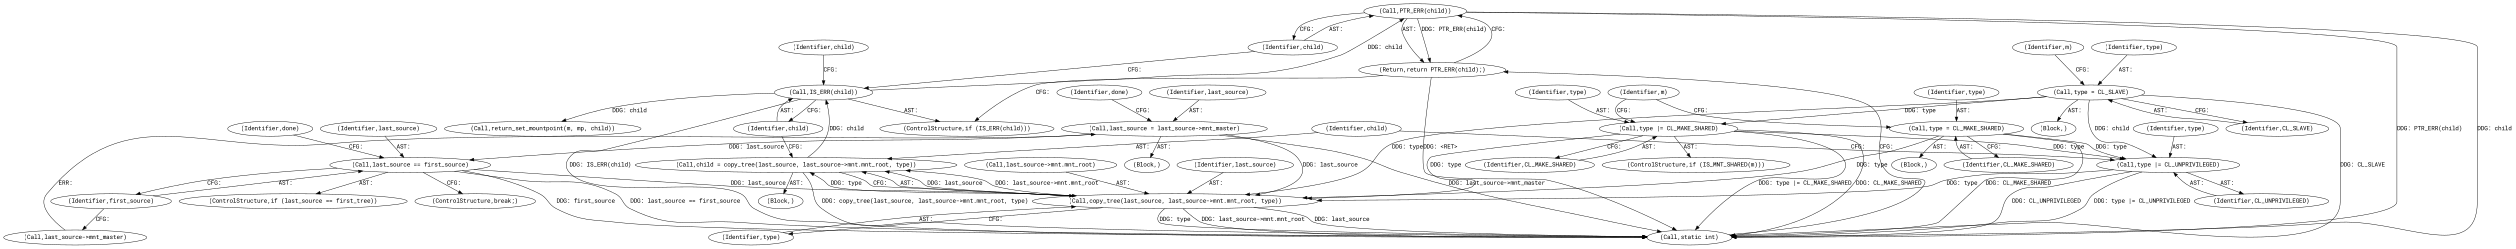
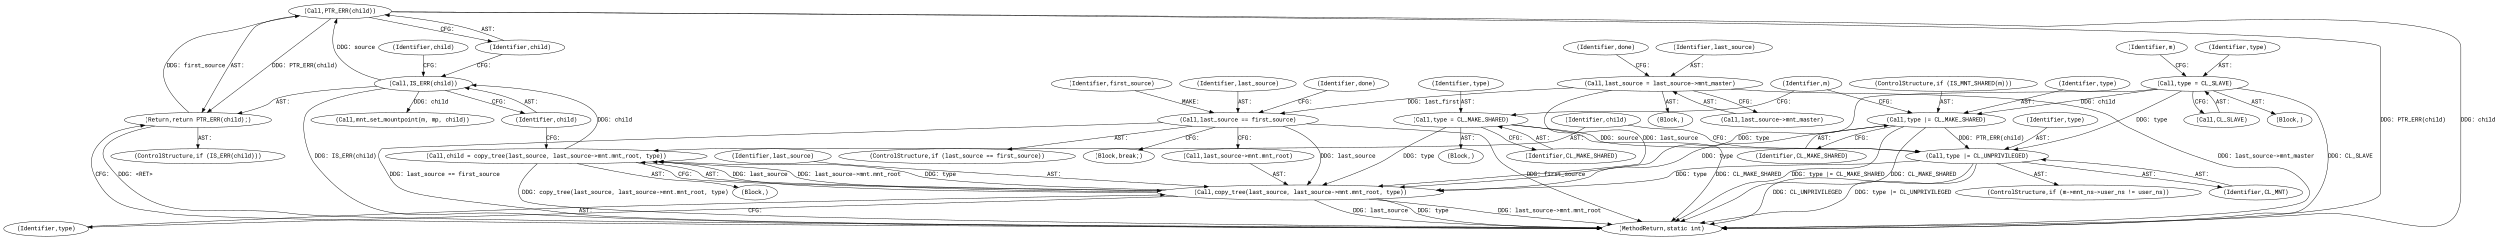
  digraph {
    fontname="Roboto Mono"
    node [fontname="Roboto Mono"]
    edge [fontname="Roboto Mono"]
    n1 [label="(Call,PTR_ERR(child))"]
    n2 [label="(Return,return PTR_ERR(child);)"]
-   n3 [label="(Call,static int)"]
+   n3 [label="(MethodReturn,static int)"]
    n4 [label="(Identifier,child)"]
    n5 [label="(ControlStructure,if (IS_ERR(child)))"]
    n6 [label="(Call,IS_ERR(child))"]
    n7 [label="(Identifier,child)"]
-   n8 [label="(Call,return_set_mountpoint(m, mp, child))"]
+   n8 [label="(Call,mnt_set_mountpoint(m, mp, child))"]
    n9 [label="(Call,child = copy_tree(last_source, last_source->mnt.mnt_root, type))"]
    n10 [label="(Call,copy_tree(last_source, last_source->mnt.mnt_root, type))"]
    n11 [label="(Block,)"]
    n12 [label="(Identifier,type)"]
    n13 [label="(Call,last_source = last_source->mnt_master)"]
    n14 [label="(Call,last_source == first_source)"]
    n15 [label="(Call,last_source->mnt_master)"]
    n16 [label="(Block,)"]
-   n17 [label="(ControlStructure,if (last_source == first_tree))"]
+   n17 [label="(ControlStructure,if (last_source == first_source))"]
    n18 [label="(Identifier,first_source)"]
-   n19 [label="(ControlStructure,break;)"]
+   n19 [label="(Block,break;)"]
    n20 [label="(Call,type = CL_MAKE_SHARED)"]
    n21 [label="(Call,type |= CL_UNPRIVILEGED)"]
    n22 [label="(Identifier,CL_MAKE_SHARED)"]
    n23 [label="(Block,)"]
-   n25 [label="(Identifier,CL_UNPRIVILEGED)"]
+   n24 [label="(ControlStructure,if (m->mnt_ns->user_ns != user_ns))"]
+   n25 [label="(Identifier,CL_MNT)"]
    n26 [label="(Call,type = CL_SLAVE)"]
    n27 [label="(Call,type |= CL_MAKE_SHARED)"]
-   n28 [label="(Identifier,CL_SLAVE)"]
+   n28 [label="(Call,CL_SLAVE)"]
    n29 [label="(Block,)"]
    n30 [label="(Identifier,CL_MAKE_SHARED)"]
    n31 [label="(ControlStructure,if (IS_MNT_SHARED(m)))"]
    n32 [label="(Identifier,child)"]
    n33 [label="(Identifier,type)"]
    n34 [label="(Call,last_source->mnt.mnt_root)"]
    n35 [label="(Identifier,child)"]
    n36 [label="(Identifier,done)"]
    n37 [label="(Identifier,last_source)"]
    n38 [label="(Identifier,m)"]
    n39 [label="(Identifier,last_source)"]
    n40 [label="(Identifier,m)"]
    n41 [label="(Identifier,last_source)"]
    n42 [label="(Identifier,type)"]
    n43 [label="(Identifier,done)"]
    n44 [label="(Identifier,type)"]
    n45 [label="(Identifier,type)"]
    n1 -> n2 [label="AST: "]
    n1 -> n2 [label="DDG: PTR_ERR(child)"]
    n1 -> n3 [label="DDG: PTR_ERR(child)"]
    n1 -> n3 [label="DDG: child"]
    n1 -> n4 [label="CFG: "]
-   n2 -> n1 [label="CFG: "]
+   n2 -> n1 [label="DDG: first_source"]
    n2 -> n3 [label="DDG: <RET>"]
-   n2 -> n5 [label="CFG: "]
+   n2 -> n5 [label="AST: "]
    n3 -> n2 [label="CFG: "]
    n4 -> n1 [label="AST: "]
    n4 -> n6 [label="CFG: "]
-   n6 -> n1 [label="DDG: child"]
+   n6 -> n1 [label="DDG: source"]
    n6 -> n3 [label="DDG: IS_ERR(child)"]
-   n6 -> n5 [label="AST: "]
+   n6 -> n2 [label="AST: "]
    n6 -> n7 [label="CFG: "]
    n6 -> n8 [label="DDG: child"]
    n7 -> n6 [label="AST: "]
    n7 -> n9 [label="CFG: "]
    n9 -> n3 [label="DDG: copy_tree(last_source, last_source->mnt.mnt_root, type)"]
    n9 -> n6 [label="DDG: child"]
    n9 -> n10 [label="CFG: "]
    n9 -> n11 [label="AST: "]
    n10 -> n3 [label="DDG: last_source->mnt.mnt_root"]
    n10 -> n3 [label="DDG: last_source"]
    n10 -> n3 [label="DDG: type"]
    n10 -> n9 [label="AST: "]
    n10 -> n9 [label="DDG: last_source"]
    n10 -> n9 [label="DDG: last_source->mnt.mnt_root"]
    n10 -> n9 [label="DDG: type"]
    n10 -> n12 [label="CFG: "]
    n12 -> n10 [label="AST: "]
    n13 -> n3 [label="DDG: last_source->mnt_master"]
    n13 -> n10 [label="DDG: last_source"]
-   n13 -> n14 [label="DDG: last_source"]
-   n18 -> n15 [label="CFG: "]
+   n13 -> n14 [label="DDG: last_first"]
+   n13 -> n15 [label="CFG: "]
    n13 -> n16 [label="AST: "]
    n14 -> n3 [label="DDG: first_source"]
    n14 -> n3 [label="DDG: last_source == first_source"]
    n14 -> n10 [label="DDG: last_source"]
    n14 -> n17 [label="AST: "]
-   n14 -> n18 [label="CFG: "]
+   n14 -> n34 [label="CFG: "]
    n14 -> n19 [label="CFG: "]
-   n15 -> n13 [label="ERR: "]
-   n18 -> n14 [label="AST: "]
+   n15 -> n13 [label="AST: "]
+   n18 -> n14 [label="MAKE: "]
    n20 -> n3 [label="DDG: CL_MAKE_SHARED"]
    n20 -> n10 [label="DDG: type"]
-   n20 -> n21 [label="DDG: type"]
+   n20 -> n21 [label="DDG: source"]
    n20 -> n22 [label="CFG: "]
    n20 -> n23 [label="AST: "]
    n21 -> n3 [label="DDG: CL_UNPRIVILEGED"]
    n21 -> n3 [label="DDG: type |= CL_UNPRIVILEGED"]
    n21 -> n10 [label="DDG: type"]
+   n21 -> n24 [label="AST: "]
    n21 -> n25 [label="AST: "]
    n22 -> n20 [label="AST: "]
    n25 -> n21 [label="AST: "]
    n26 -> n3 [label="DDG: CL_SLAVE"]
    n26 -> n10 [label="DDG: type"]
-   n26 -> n21 [label="DDG: child"]
-   n26 -> n27 [label="DDG: type"]
+   n26 -> n21 [label="DDG: type"]
+   n26 -> n27 [label="DDG: child"]
    n26 -> n28 [label="CFG: "]
    n26 -> n29 [label="AST: "]
    n27 -> n3 [label="DDG: type |= CL_MAKE_SHARED"]
    n27 -> n3 [label="DDG: CL_MAKE_SHARED"]
    n27 -> n10 [label="DDG: type"]
-   n27 -> n21 [label="DDG: type"]
+   n27 -> n21 [label="DDG: PTR_ERR(child)"]
    n27 -> n30 [label="CFG: "]
-   n27 -> n31 [label="AST: "]
+   n31 -> n27 [label="AST: "]
    n28 -> n26 [label="AST: "]
    n30 -> n27 [label="AST: "]
    n32 -> n6 [label="CFG: "]
    n33 -> n27 [label="AST: "]
    n34 -> n10 [label="AST: "]
    n35 -> n9 [label="AST: "]
    n35 -> n21 [label="CFG: "]
    n36 -> n13 [label="CFG: "]
    n37 -> n10 [label="AST: "]
    n38 -> n26 [label="CFG: "]
    n39 -> n13 [label="AST: "]
    n40 -> n20 [label="CFG: "]
    n40 -> n27 [label="CFG: "]
    n41 -> n14 [label="AST: "]
    n42 -> n20 [label="AST: "]
    n43 -> n14 [label="CFG: "]
    n44 -> n21 [label="AST: "]
    n45 -> n26 [label="AST: "]
  }
